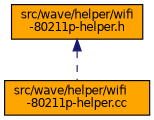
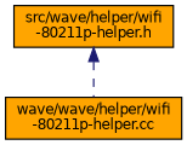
  digraph {
    node [color=black fillcolor=orange fontname=Helvetica fontsize=10 shape=box style=filled]
    n1 [fontcolor=black height=0.2 label="src/wave/helper/wifi\l-80211p-helper.h" width=0.4]
-   n2 [height=0.2 label="src/wave/helper/wifi\l-80211p-helper.cc" width=0.4]
+   n2 [height=0.2 label="wave/wave/helper/wifi\l-80211p-helper.cc" width=0.4]
    n1 -> n2 [color=midnightblue dir=back fontname=Helvetica fontsize=10 labelfontname=Helvetica labelfontsize=10 style=dashed]
  }
